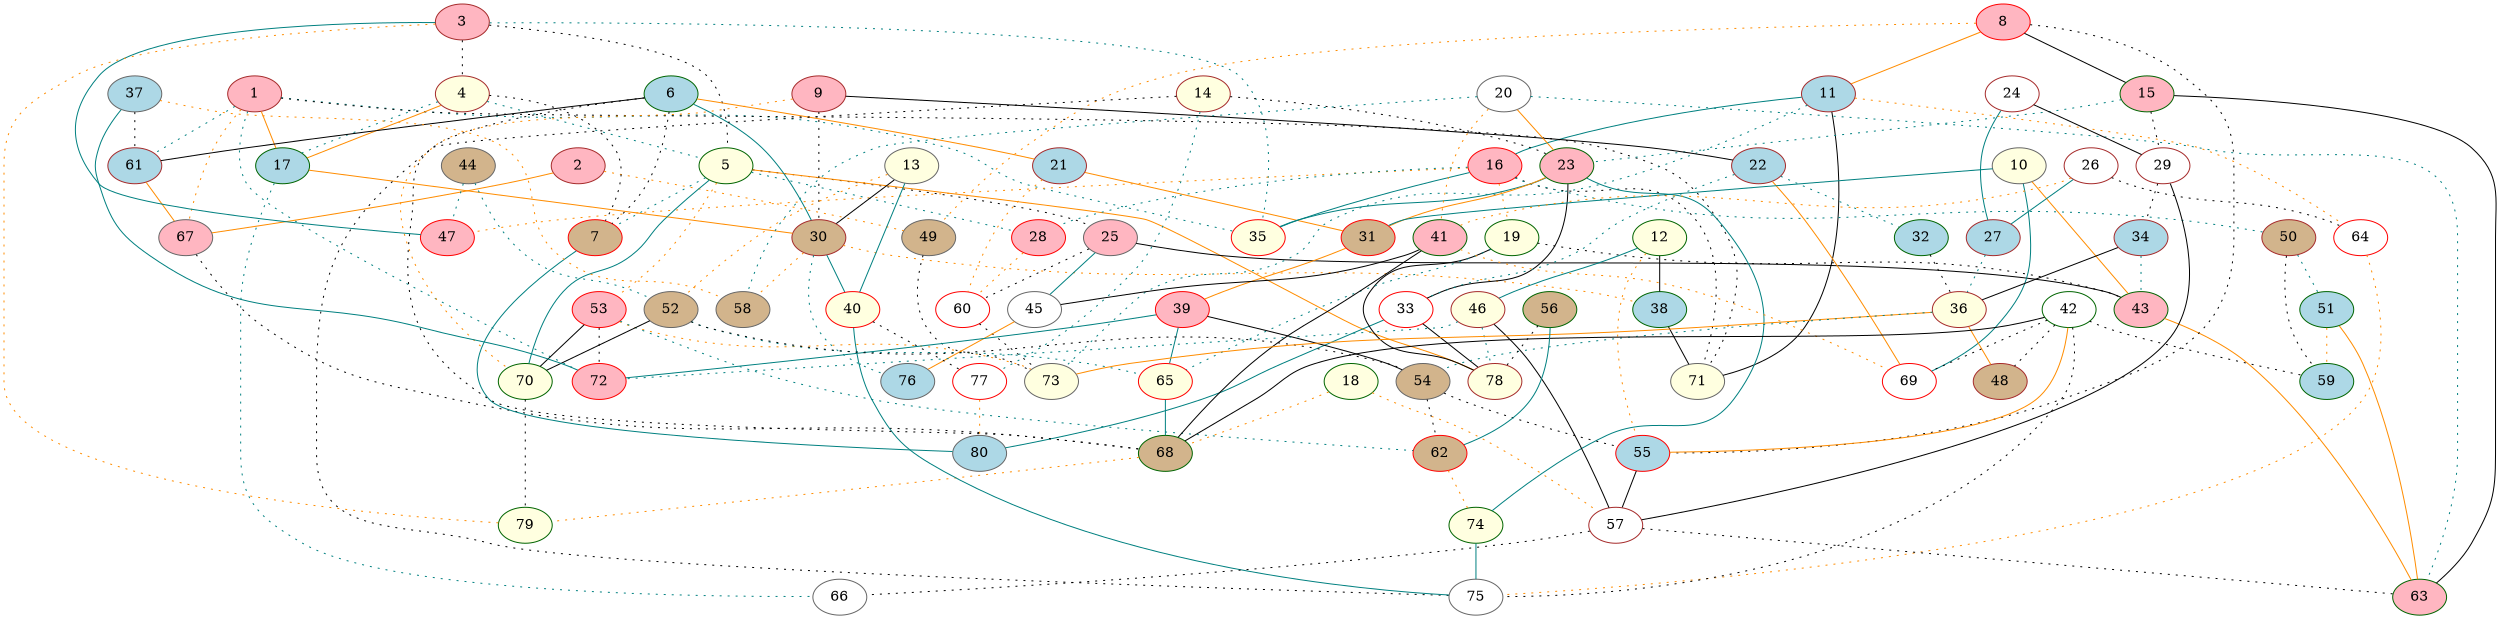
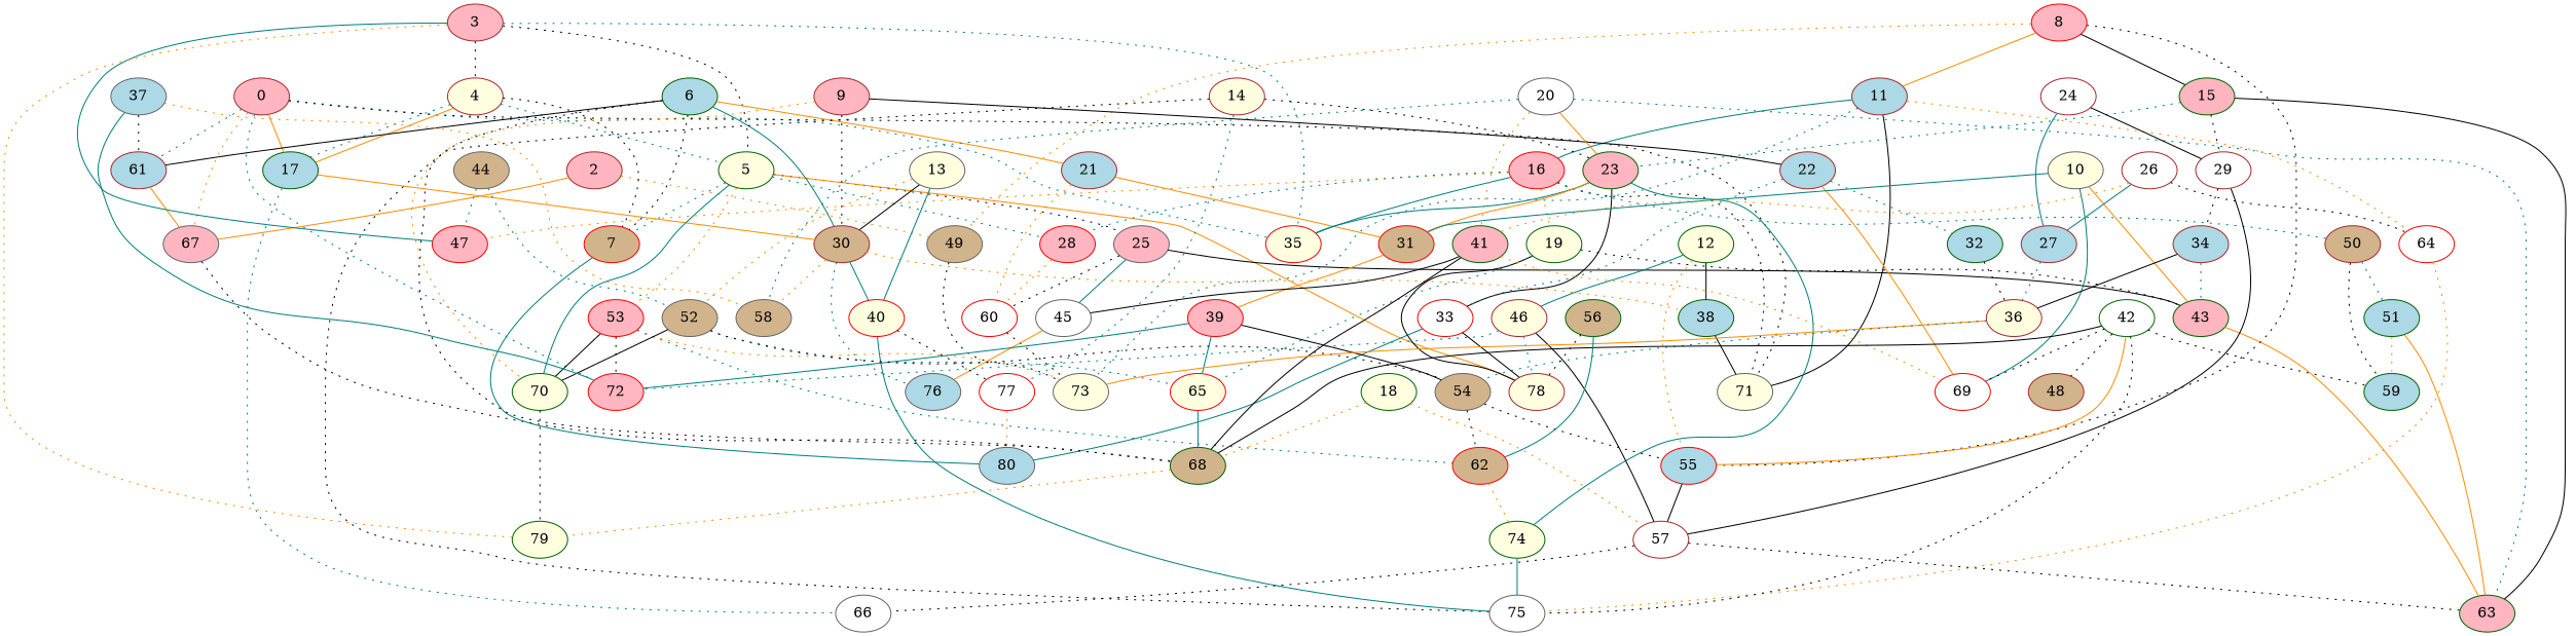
  graph {
    node [color=brown fillcolor=lightyellow style=filled]
    edge [color=black style=dotted]
-   1 [fillcolor=lightpink]
+   1 [fillcolor=lightpink label=0]
    17 [color=darkgreen fillcolor=lightblue]
    35 [color=red]
    61 [fillcolor=lightblue]
    67 [color=gray40 fillcolor=lightpink]
    71 [color=gray40]
    72 [color=red fillcolor=lightpink]
    30 [fillcolor=tan]
    66 [color=gray40 fillcolor=white]
    68 [color=darkgreen fillcolor=tan]
    2 [fillcolor=lightpink]
    49 [color=gray40 fillcolor=tan]
    73 [color=gray40]
    3 [fillcolor=lightpink]
    4
    5 [color=darkgreen]
    47 [color=red fillcolor=lightpink]
    79 [color=darkgreen]
    7 [color=red fillcolor=tan]
    25 [color=gray40 fillcolor=lightpink]
    28 [color=red fillcolor=lightpink]
    53 [color=red fillcolor=lightpink]
    70 [color=darkgreen]
    78
    80 [color=gray40 fillcolor=lightblue]
    43 [color=darkgreen fillcolor=lightpink]
    60 [color=red fillcolor=white]
    45 [color=gray40 fillcolor=white]
    62 [color=red fillcolor=tan]
    6 [color=darkgreen fillcolor=lightblue]
    21 [fillcolor=lightblue]
    75 [color=gray40 fillcolor=white]
    31 [color=red fillcolor=tan]
    38 [color=darkgreen fillcolor=lightblue]
    40 [color=red]
    58 [color=gray40 fillcolor=tan]
    76 [color=gray40 fillcolor=lightblue]
    8 [color=red fillcolor=lightpink]
    11 [fillcolor=lightblue]
    15 [color=darkgreen fillcolor=lightpink]
    55 [color=red fillcolor=lightblue]
    16 [color=red fillcolor=lightpink]
    64 [color=red fillcolor=white]
    23 [color=darkgreen fillcolor=lightpink]
    29 [fillcolor=white]
    63 [color=darkgreen fillcolor=lightpink]
    57 [fillcolor=white]
    9 [fillcolor=lightpink]
    22 [fillcolor=lightblue]
    69 [color=red fillcolor=white]
    32 [color=darkgreen fillcolor=lightblue]
    33 [color=red fillcolor=white]
    10 [color=gray40]
    39 [color=red fillcolor=lightpink]
    46
    19 [color=darkgreen]
    50 [fillcolor=tan]
    12 [color=darkgreen]
    13 [color=gray40]
    52 [color=gray40 fillcolor=tan]
    77 [color=red fillcolor=white]
    65 [color=red]
    54 [color=gray40 fillcolor=tan]
    14
    74 [color=darkgreen]
    34 [fillcolor=lightblue]
    59 [color=darkgreen fillcolor=lightblue]
    51 [color=darkgreen fillcolor=lightblue]
    18 [color=darkgreen]
    20 [color=gray40 fillcolor=white]
    41 [color=darkgreen fillcolor=lightpink]
    36
    24 [fillcolor=white]
    27 [fillcolor=lightblue]
    26 [fillcolor=white]
    48 [fillcolor=tan]
    37 [color=gray40 fillcolor=lightblue]
    42 [color=darkgreen fillcolor=white]
    44 [color=gray40 fillcolor=tan]
    56 [color=darkgreen fillcolor=tan]
    1 -- 17 [color=darkorange style=solid]
    1 -- 35 [color=teal]
    1 -- 61 [color=teal]
    1 -- 67 [color=darkorange]
    1 -- 71
    1 -- 72 [color=teal]
    17 -- 30 [color=darkorange style=solid]
    17 -- 66 [color=teal]
    61 -- 67 [color=darkorange style=solid]
    67 -- 68
    30 -- 38 [color=darkorange]
    30 -- 40 [color=teal style=solid]
    30 -- 58 [color=darkorange]
    30 -- 76 [color=teal]
    68 -- 79 [color=darkorange]
    2 -- 67 [color=darkorange style=solid]
    2 -- 49 [color=darkorange]
    49 -- 73
    3 -- 35 [color=teal]
    3 -- 4
    3 -- 5
    3 -- 47 [color=teal style=solid]
    3 -- 79 [color=darkorange]
    4 -- 17 [color=teal]
    4 -- 17 [color=darkorange style=solid]
    4 -- 5 [color=teal]
    4 -- 7
    5 -- 7 [color=teal]
    5 -- 25
    5 -- 28 [color=teal]
    5 -- 53 [color=darkorange]
    5 -- 70 [color=teal style=solid]
    5 -- 78 [color=darkorange style=solid]
    7 -- 80 [color=teal style=solid]
    25 -- 43 [style=solid]
    25 -- 60
    25 -- 45 [color=teal style=solid]
    28 -- 60 [color=darkorange]
    53 -- 72
    53 -- 73 [color=darkorange]
    53 -- 70 [style=solid]
    53 -- 62 [color=teal]
    70 -- 79
    43 -- 63 [color=darkorange style=solid]
    60 -- 73
    45 -- 76 [color=darkorange style=solid]
    62 -- 74 [color=darkorange]
    6 -- 61 [style=solid]
    6 -- 30 [color=teal style=solid]
    6 -- 7
    6 -- 21 [color=darkorange style=solid]
    6 -- 75
    21 -- 60 [color=darkorange]
    21 -- 31 [color=darkorange style=solid]
    31 -- 39 [color=darkorange style=solid]
    38 -- 71 [style=solid]
    40 -- 75 [color=teal style=solid]
    40 -- 77
    8 -- 49 [color=darkorange]
    8 -- 11 [color=darkorange style=solid]
    8 -- 15 [style=solid]
    8 -- 55
    11 -- 71 [style=solid]
    11 -- 73 [color=teal]
    11 -- 16 [color=teal style=solid]
    11 -- 64 [color=darkorange]
    15 -- 23 [color=teal]
    15 -- 29
    15 -- 63 [style=solid]
    55 -- 57 [style=solid]
    16 -- 35 [color=teal style=solid]
    16 -- 71
    16 -- 47 [color=darkorange]
    16 -- 28 [color=teal]
    16 -- 19 [color=darkorange]
    16 -- 50 [color=teal]
    64 -- 75 [color=darkorange]
    23 -- 35 [color=teal style=solid]
    23 -- 31 [color=darkorange style=solid]
    23 -- 33 [style=solid]
    23 -- 74 [color=teal style=solid]
    29 -- 57 [style=solid]
    29 -- 34
    57 -- 66
    57 -- 63
    9 -- 30
    9 -- 70 [color=darkorange]
    9 -- 22 [style=solid]
    22 -- 69 [color=darkorange style=solid]
    22 -- 32 [color=teal]
    22 -- 33 [color=teal]
    32 -- 36
    33 -- 78 [style=solid]
    33 -- 80 [color=teal style=solid]
    10 -- 43 [color=darkorange style=solid]
    10 -- 31 [color=teal style=solid]
    10 -- 69 [color=teal style=solid]
    39 -- 72 [color=teal style=solid]
    39 -- 65 [color=teal style=solid]
    39 -- 54 [style=solid]
    46 -- 72 [color=teal]
    46 -- 78 [color=teal]
    46 -- 57 [style=solid]
    19 -- 78 [style=solid]
    19 -- 43
    19 -- 65 [color=teal]
    50 -- 59
    50 -- 51 [color=teal]
    12 -- 38 [style=solid]
    12 -- 55 [color=darkorange]
    12 -- 46 [color=teal style=solid]
    13 -- 30 [style=solid]
    13 -- 40 [color=teal style=solid]
    13 -- 52 [color=darkorange]
    52 -- 70 [style=solid]
    52 -- 65 [color=teal]
    52 -- 54
    77 -- 80 [color=darkorange]
    65 -- 68 [color=teal style=solid]
    54 -- 62
    54 -- 55
    14 -- 68
    14 -- 23
    14 -- 77 [color=teal]
    74 -- 75 [color=teal style=solid]
    34 -- 43 [color=teal]
    34 -- 36 [style=solid]
    51 -- 63 [color=darkorange style=solid]
    51 -- 59 [color=darkorange]
    18 -- 68 [color=darkorange]
    18 -- 57 [color=darkorange]
    20 -- 58 [color=teal]
    20 -- 23 [color=darkorange style=solid]
    20 -- 63 [color=teal]
    20 -- 41 [color=darkorange]
    41 -- 68 [style=solid]
    41 -- 45 [style=solid]
    41 -- 69 [color=darkorange]
    36 -- 73 [color=darkorange style=solid]
    36 -- 54 [color=teal]
-   36 -- 48 [color=darkorange style=solid]
    24 -- 29 [style=solid]
    24 -- 27 [color=teal style=solid]
    27 -- 36 [color=teal]
    26 -- 64
    26 -- 41 [color=darkorange]
    26 -- 27 [color=teal style=solid]
    37 -- 61
    37 -- 72 [color=teal style=solid]
    37 -- 58 [color=darkorange]
    42 -- 68 [style=solid]
    42 -- 75
    42 -- 55 [color=darkorange style=solid]
    42 -- 69
    42 -- 59
    42 -- 48
    44 -- 47 [color=teal]
    44 -- 52 [color=teal]
    56 -- 78
    56 -- 62 [color=teal style=solid]
  }
